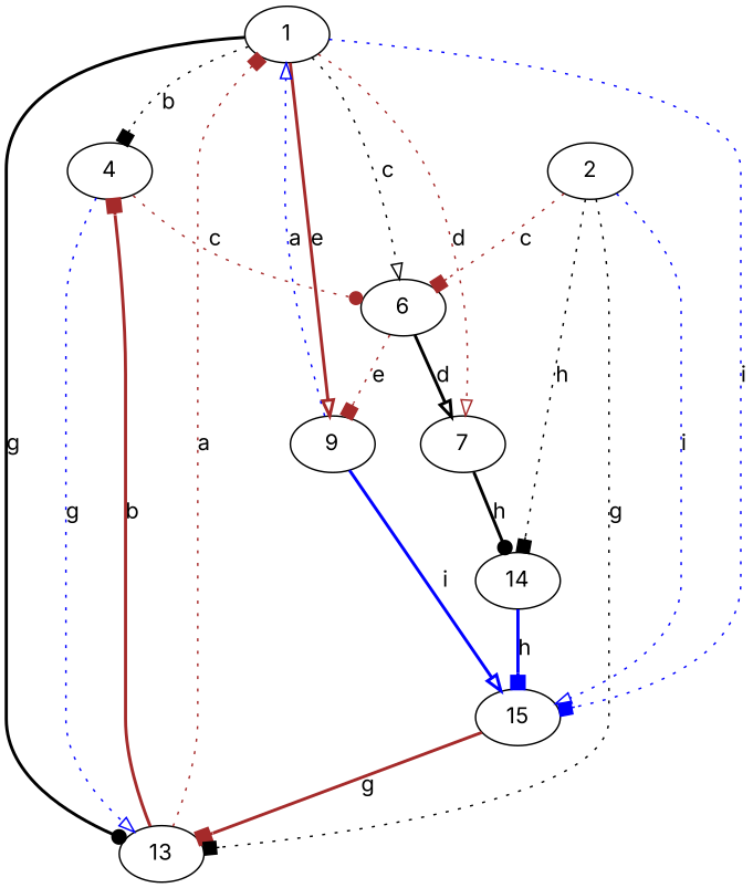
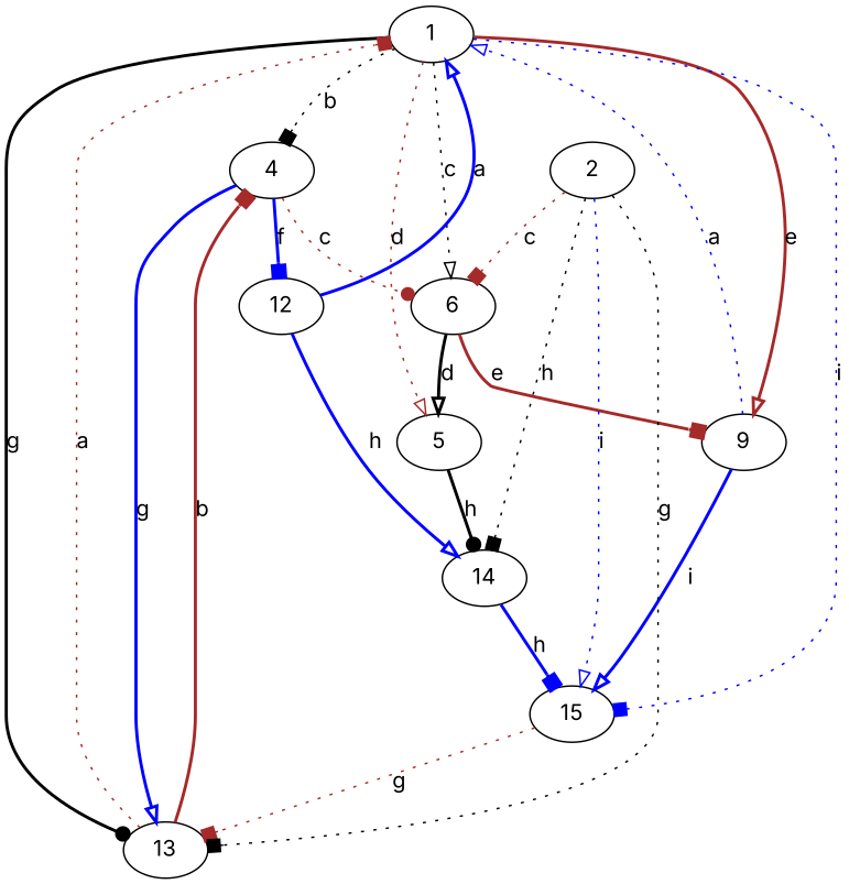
  strict digraph {
    fontname=Inter
    node [fontname=Inter]
    edge [arrowhead=box color=blue fontname=Inter style=dotted]
    1
    4
    6
-   7
+   7 [label=5]
    9
    13
    15
+   12
    14
    2
    1 -> 4 [color=black label=b]
    1 -> 6 [arrowhead=onormal color=black label=c]
    1 -> 7 [arrowhead=onormal color=brown label=d]
    1 -> 9 [arrowhead=onormal color=brown label=e style=bold]
    1 -> 13 [arrowhead=dot color=black label=g style=bold]
    1 -> 15 [label=i]
    4 -> 6 [arrowhead=dot color=brown label=c]
-   4 -> 13 [arrowhead=onormal label=g]
+   4 -> 13 [arrowhead=onormal label=g style=bold]
+   4 -> 12 [label=f style=bold]
    6 -> 7 [arrowhead=onormal color=black label=d style=bold]
-   6 -> 9 [color=brown label=e]
+   6 -> 9 [color=brown label=e style=bold]
    7 -> 14 [arrowhead=dot color=black label=h style=bold]
    9 -> 1 [arrowhead=onormal label=a]
    9 -> 15 [arrowhead=onormal label=i style=bold]
    13 -> 1 [color=brown label=a]
    13 -> 4 [color=brown label=b style=bold]
-   15 -> 13 [color=brown label=g style=bold]
+   15 -> 13 [color=brown label=g]
+   12 -> 1 [arrowhead=onormal label=a style=bold]
+   12 -> 14 [arrowhead=onormal label=h style=bold]
    14 -> 15 [label=h style=bold]
    2 -> 6 [color=brown label=c]
    2 -> 13 [color=black label=g]
    2 -> 15 [arrowhead=onormal label=i]
    2 -> 14 [color=black label=h]
  }
